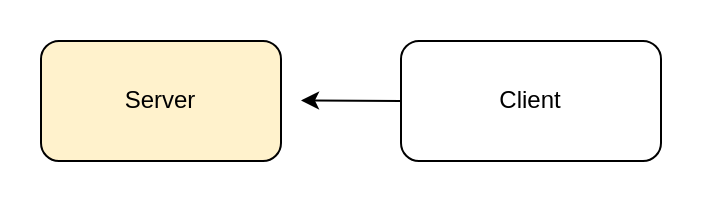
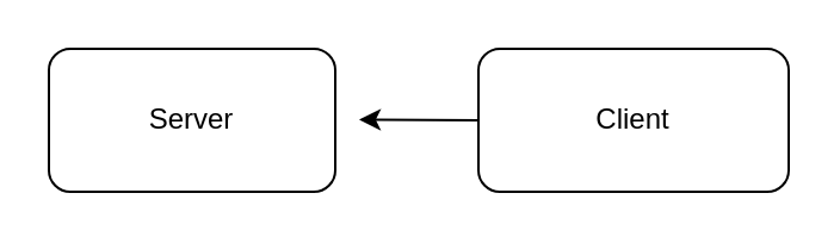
  <mxCell id="0" />
  <mxCell id="1" parent="0" />
- <mxCell id="2" value="Server" style="rounded=1;whiteSpace=wrap;html=1;fillColor=#fff2cc;" vertex="1" parent="1"><mxGeometry x="20" y="20" width="120" height="60" as="geometry" /></mxCell>
+ <mxCell id="2" value="Server" style="rounded=1;whiteSpace=wrap;html=1;" vertex="1" parent="1"><mxGeometry x="20" y="20" width="120" height="60" as="geometry" /></mxCell>
  <mxCell id="3" style="edgeStyle=none;html=1;exitX=0;exitY=0.5;exitDx=0;exitDy=0;" edge="1" parent="1" source="4"><mxGeometry relative="1" as="geometry"><mxPoint x="150" y="49.737" as="targetPoint" /></mxGeometry></mxCell>
  <mxCell id="4" value="Client" style="rounded=1;whiteSpace=wrap;html=1;" vertex="1" parent="1"><mxGeometry x="200" y="20" width="130" height="60" as="geometry" /></mxCell>
